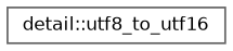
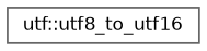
  digraph {
    rankdir=TB
-   n1 [color=grey40 fillcolor=white fontname=Helvetica fontsize=10 height=0.2 label="detail::utf8_to_utf16" shape=box style=filled width=0.4]
+   n1 [color=grey40 fillcolor=white fontname=Helvetica fontsize=10 height=0.2 label="utf::utf8_to_utf16" shape=box style=filled width=0.4]
  }
